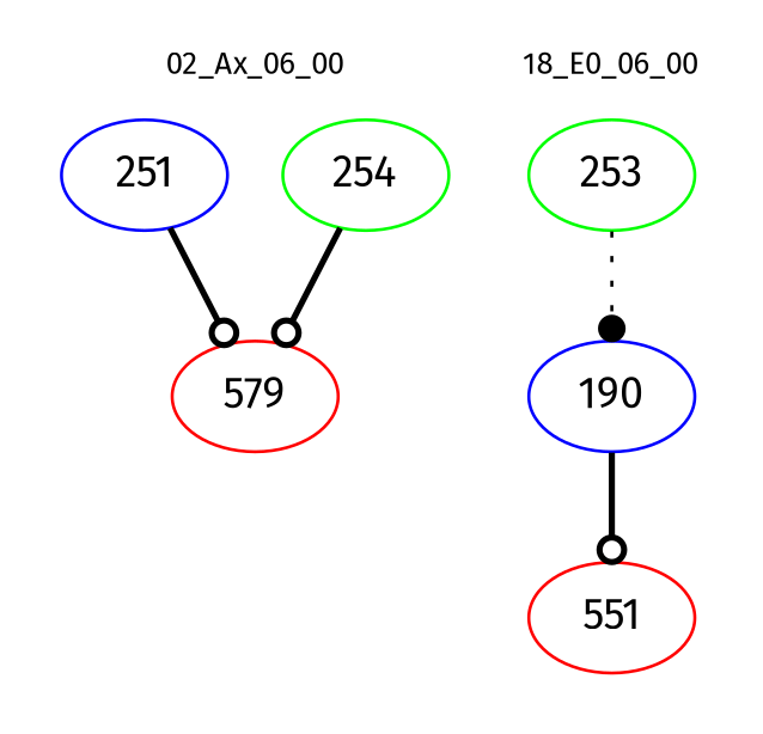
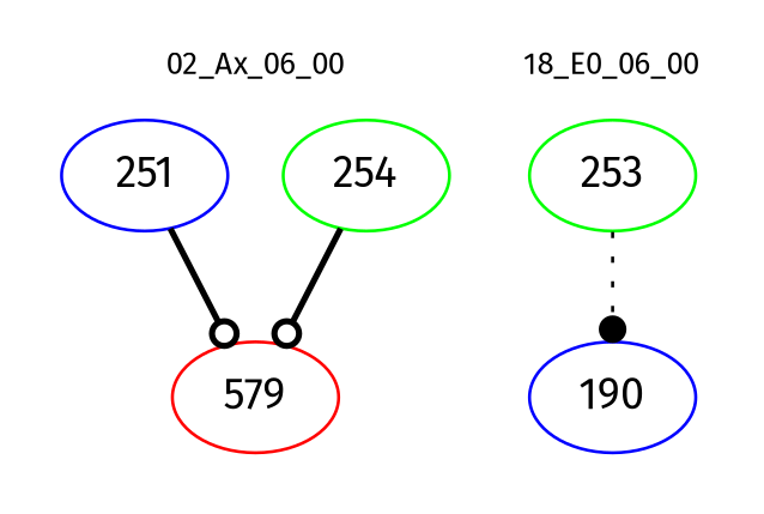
  digraph {
    fontname="Fira Sans"
    node [color=green fontname="Fira Sans"]
    edge [arrowhead=odot color=black fontname="Fira Sans" style=bold]
    n1 [label=254]
    n2 [color=blue label=251]
    n3 [color=red label=579]
    n4 [label=253]
    n5 [color=blue label=190]
-   n6 [color=red label=551]
    subgraph cluster_1 {
      color=white
      fontsize=10
      label="02_Ax_06_00"
      n1
      n2
      n3
    }
    subgraph cluster_2 {
      color=white
      fontsize=10
      label="18_E0_06_00"
      n4
      n5
-     n6
    }
    n1 -> n3
    n2 -> n3
    n4 -> n5 [arrowhead=dot style=dotted]
-   n5 -> n6
  }
